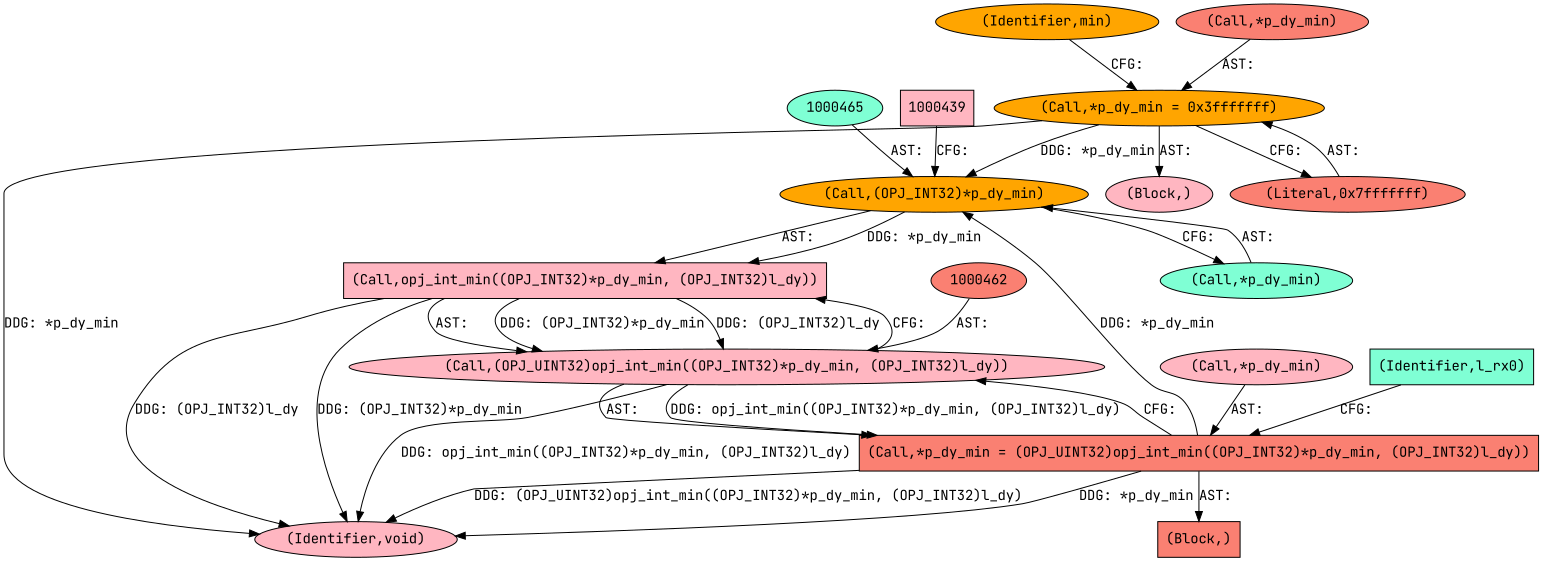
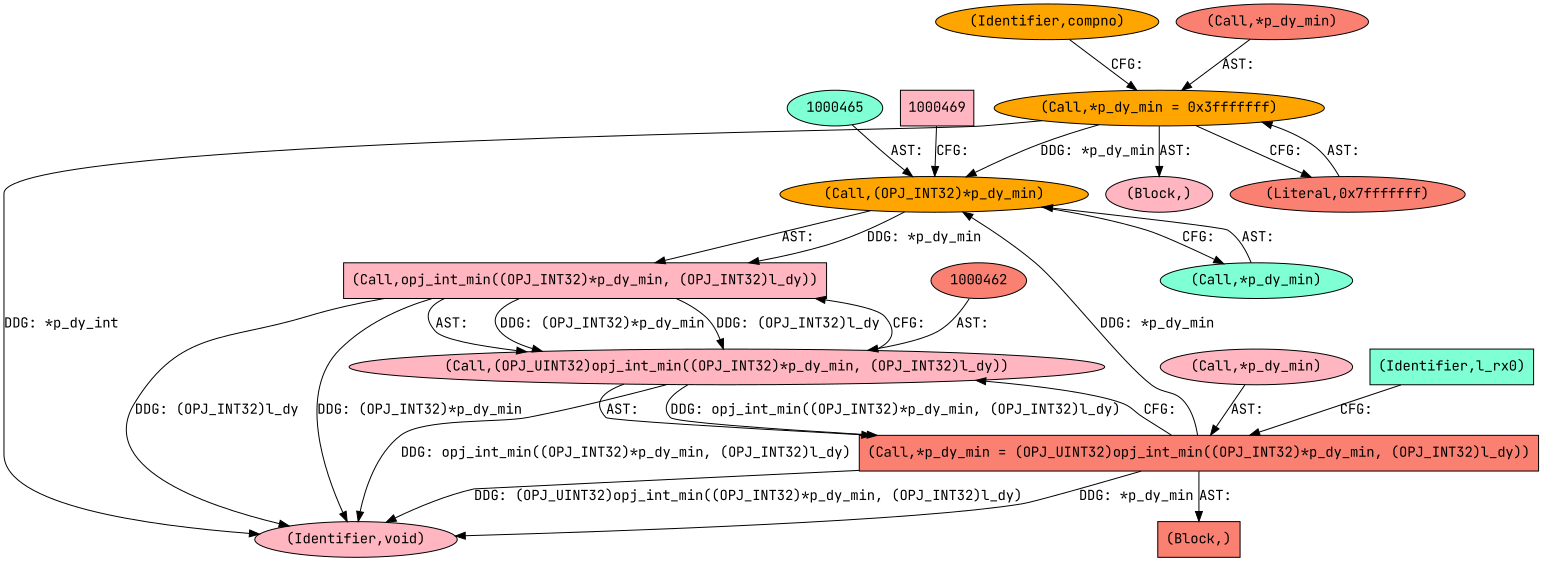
  digraph {
    fontname="JetBrains Mono"
    node [fillcolor=lightpink fontname="JetBrains Mono" shape=ellipse style=filled]
    edge [fontname="JetBrains Mono"]
    n1 [fillcolor=orange label="(Call,*p_dy_min = 0x3fffffff)"]
    n2 [fillcolor=orange label="(Call,(OPJ_INT32)*p_dy_min)"]
    n3 [label="(Block,)"]
    n4 [fillcolor=salmon label="(Literal,0x7fffffff)"]
    n5 [label="(Identifier,void)"]
    n6 [label="(Call,opj_int_min((OPJ_INT32)*p_dy_min, (OPJ_INT32)l_dy))" shape=box]
    n7 [fillcolor=aquamarine label="(Call,*p_dy_min)"]
    n8 [label="(Call,(OPJ_UINT32)opj_int_min((OPJ_INT32)*p_dy_min, (OPJ_INT32)l_dy))"]
    n9 [fillcolor=salmon label="(Call,*p_dy_min = (OPJ_UINT32)opj_int_min((OPJ_INT32)*p_dy_min, (OPJ_INT32)l_dy))" shape=box]
    n10 [fillcolor=salmon label="(Block,)" shape=box]
-   n11 [fillcolor=orange label="(Identifier,min)"]
+   n11 [fillcolor=orange label="(Identifier,compno)"]
    n12 [label="(Call,*p_dy_min)"]
    n13 [fillcolor=salmon label="(Call,*p_dy_min)"]
    n14 [fillcolor=aquamarine label="(Identifier,l_rx0)" shape=box]
    1000465 [fillcolor=aquamarine]
-   1000469 [shape=box label=1000439]
+   1000469 [shape=box]
    1000462 [fillcolor=salmon]
    n1 -> n2 [label="DDG: *p_dy_min"]
    n1 -> n3 [label="AST: "]
    n1 -> n4 [label="CFG: "]
-   n1 -> n5 [label="DDG: *p_dy_min"]
+   n1 -> n5 [label="DDG: *p_dy_int"]
    n2 -> n6 [label="AST: "]
    n2 -> n6 [label="DDG: *p_dy_min"]
    n2 -> n7 [label="CFG: "]
    n4 -> n1 [label="AST: "]
    n6 -> n5 [label="DDG: (OPJ_INT32)l_dy"]
    n6 -> n5 [label="DDG: (OPJ_INT32)*p_dy_min"]
    n6 -> n8 [label="AST: "]
    n6 -> n8 [label="DDG: (OPJ_INT32)*p_dy_min"]
    n6 -> n8 [label="DDG: (OPJ_INT32)l_dy"]
    n7 -> n2 [label="AST: "]
    n8 -> n5 [label="DDG: opj_int_min((OPJ_INT32)*p_dy_min, (OPJ_INT32)l_dy)"]
    n8 -> n6 [label="CFG: "]
    n8 -> n9 [label="AST: "]
    n8 -> n9 [label="DDG: opj_int_min((OPJ_INT32)*p_dy_min, (OPJ_INT32)l_dy)"]
    n9 -> n2 [label="DDG: *p_dy_min"]
    n9 -> n5 [label="DDG: (OPJ_UINT32)opj_int_min((OPJ_INT32)*p_dy_min, (OPJ_INT32)l_dy)"]
    n9 -> n5 [label="DDG: *p_dy_min"]
    n9 -> n8 [label="CFG: "]
    n9 -> n10 [label="AST: "]
    n11 -> n1 [label="CFG: "]
    n12 -> n9 [label="AST: "]
    n13 -> n1 [label="AST: "]
    n14 -> n9 [label="CFG: "]
    1000465 -> n2 [label="AST: "]
    1000469 -> n2 [label="CFG: "]
    1000462 -> n8 [label="AST: "]
  }
